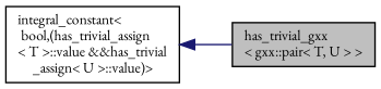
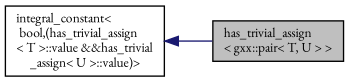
  digraph {
    rankdir=LR
    fontname="EB Garamond"
    node [color=black fontname="EB Garamond" fontsize=10 shape=record style=filled]
-   n1 [fillcolor=grey75 fontcolor=black height=0.2 label="has_trivial_gxx\l\< gxx::pair\< T, U \> \>" width=0.4]
+   n1 [fillcolor=grey75 fontcolor=black height=0.2 label="has_trivial_assign\l\< gxx::pair\< T, U \> \>" width=0.4]
    n2 [fillcolor=white height=0.2 label="integral_constant\<\l bool,(has_trivial_assign\l\< T \>::value &&has_trivial\l_assign\< U \>::value)\>" width=0.4]
    n2 -> n1 [color=midnightblue dir=back fontname="EB Garamond" fontsize=10 labelfontname=Helvetica labelfontsize=10 style=solid]
  }
